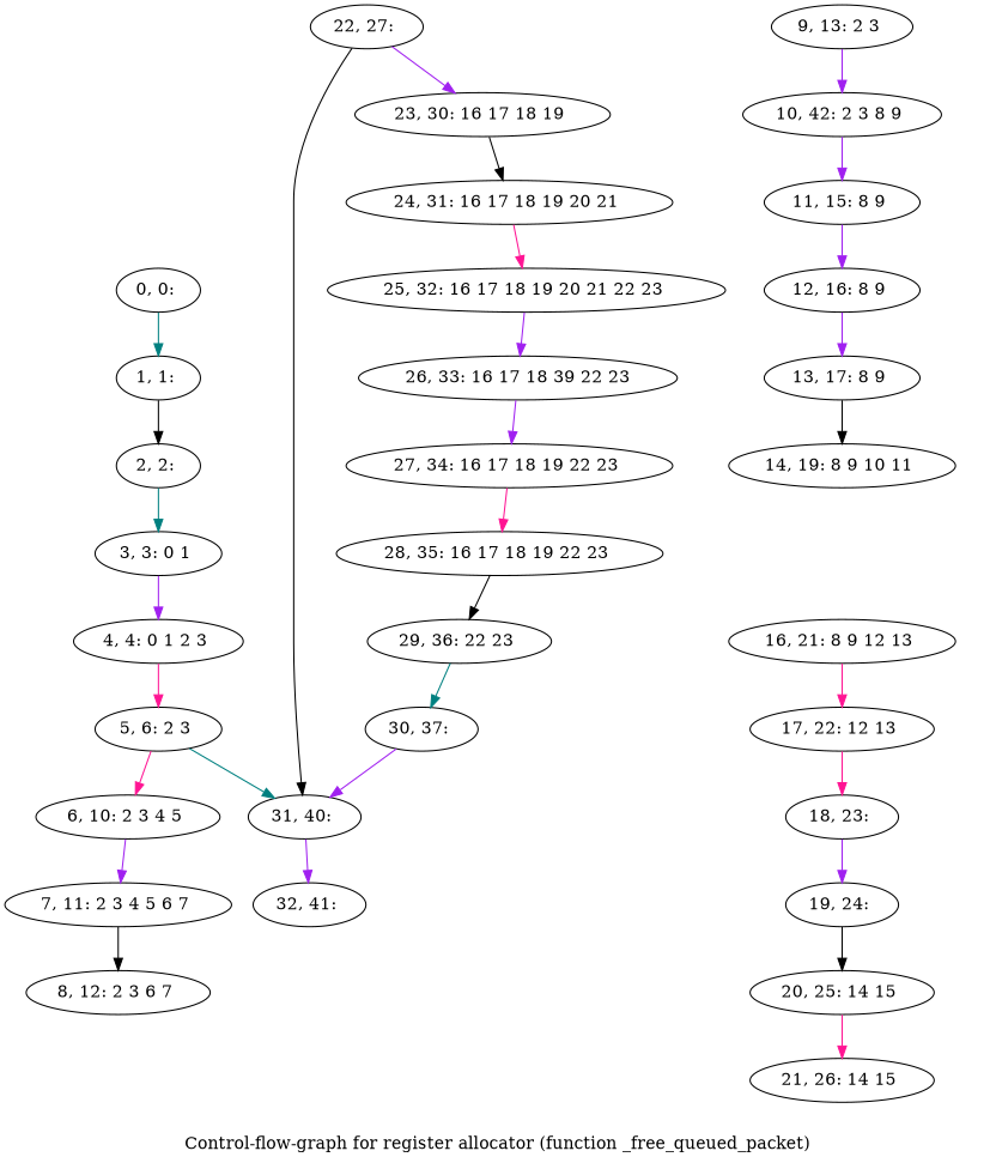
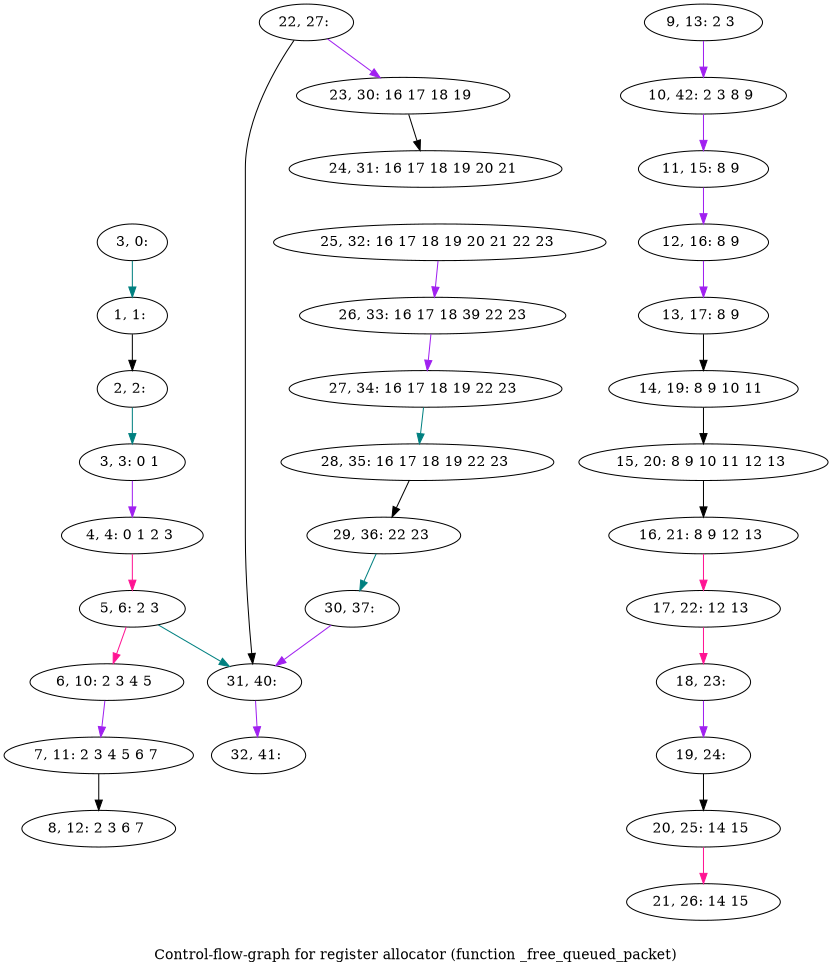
  digraph {
    label="Control-flow-graph for register allocator (function _free_queued_packet)"
    edge [color=purple]
-   n1 [label="0, 0: "]
+   n1 [label="3, 0:"]
    n2 [label="1, 1: "]
    n3 [label="2, 2: "]
    n4 [label="3, 3: 0 1 "]
    n5 [label="4, 4: 0 1 2 3 "]
    n6 [label="5, 6: 2 3 "]
    n7 [label="6, 10: 2 3 4 5 "]
    n8 [label="31, 40: "]
    n9 [label="7, 11: 2 3 4 5 6 7 "]
    n10 [label="32, 41: "]
    n11 [label="8, 12: 2 3 6 7 "]
    n12 [label="9, 13: 2 3 "]
    n13 [label="10, 42: 2 3 8 9 "]
    n14 [label="11, 15: 8 9 "]
    n15 [label="12, 16: 8 9 "]
    n16 [label="13, 17: 8 9 "]
    n17 [label="14, 19: 8 9 10 11 "]
+   n18 [label="15, 20: 8 9 10 11 12 13 "]
    n19 [label="16, 21: 8 9 12 13 "]
    n20 [label="17, 22: 12 13 "]
    n21 [label="18, 23: "]
    n22 [label="19, 24: "]
    n23 [label="20, 25: 14 15 "]
    n24 [label="21, 26: 14 15 "]
    n25 [label="22, 27: "]
    n26 [label="23, 30: 16 17 18 19 "]
    n27 [label="24, 31: 16 17 18 19 20 21 "]
    n28 [label="25, 32: 16 17 18 19 20 21 22 23 "]
    n29 [label="26, 33: 16 17 18 39 22 23"]
    n30 [label="27, 34: 16 17 18 19 22 23 "]
    n31 [label="28, 35: 16 17 18 19 22 23 "]
    n32 [label="29, 36: 22 23 "]
    n33 [label="30, 37: "]
    n1 -> n2 [color=teal]
    n2 -> n3 [color=black]
    n3 -> n4 [color=teal]
    n4 -> n5
    n5 -> n6 [color=deeppink]
    n6 -> n7 [color=deeppink]
    n6 -> n8 [color=teal]
    n7 -> n9
    n8 -> n10
    n9 -> n11 [color=black]
    n12 -> n13
    n13 -> n14
    n14 -> n15
    n15 -> n16
    n16 -> n17 [color=black]
+   n17 -> n18 [color=black]
+   n18 -> n19 [color=black]
    n19 -> n20 [color=deeppink]
    n20 -> n21 [color=deeppink]
    n21 -> n22
    n22 -> n23 [color=black]
    n23 -> n24 [color=deeppink]
    n25 -> n8 [color=black]
    n25 -> n26
    n26 -> n27 [color=black]
-   n27 -> n28 [color=deeppink]
    n28 -> n29
    n29 -> n30
-   n30 -> n31 [color=deeppink]
+   n30 -> n31 [color=teal]
    n31 -> n32 [color=black]
    n32 -> n33 [color=teal]
    n33 -> n8
  }
